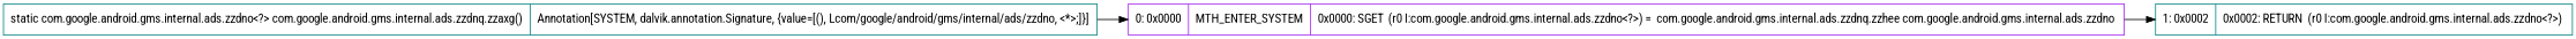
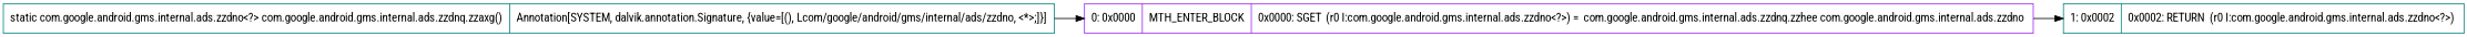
  digraph {
    rankdir=LR
    fontname="Roboto Condensed"
    node [shape=record color=teal fontname="Roboto Condensed"]
    edge [fontname="Roboto Condensed"]
-   n1 [label="{0\:\ 0x0000|MTH_ENTER_SYSTEM\l|0x0000: SGET  (r0 I:com.google.android.gms.internal.ads.zzdno\<?\>) =  com.google.android.gms.internal.ads.zzdnq.zzhee com.google.android.gms.internal.ads.zzdno \l}" color=purple]
+   n1 [label="{0\:\ 0x0000|MTH_ENTER_BLOCK\l|0x0000: SGET  (r0 I:com.google.android.gms.internal.ads.zzdno\<?\>) =  com.google.android.gms.internal.ads.zzdnq.zzhee com.google.android.gms.internal.ads.zzdno \l}" color=purple]
    n2 [label="{1\:\ 0x0002|0x0002: RETURN  (r0 I:com.google.android.gms.internal.ads.zzdno\<?\>) \l}"]
    n3 [label="{static com.google.android.gms.internal.ads.zzdno\<?\> com.google.android.gms.internal.ads.zzdnq.zzaxg()  | Annotation[SYSTEM, dalvik.annotation.Signature, \{value=[(), Lcom\/google\/android\/gms\/internal\/ads\/zzdno, \<*\>;]\}]\l}"]
    n1 -> n2
    n3 -> n1
  }
